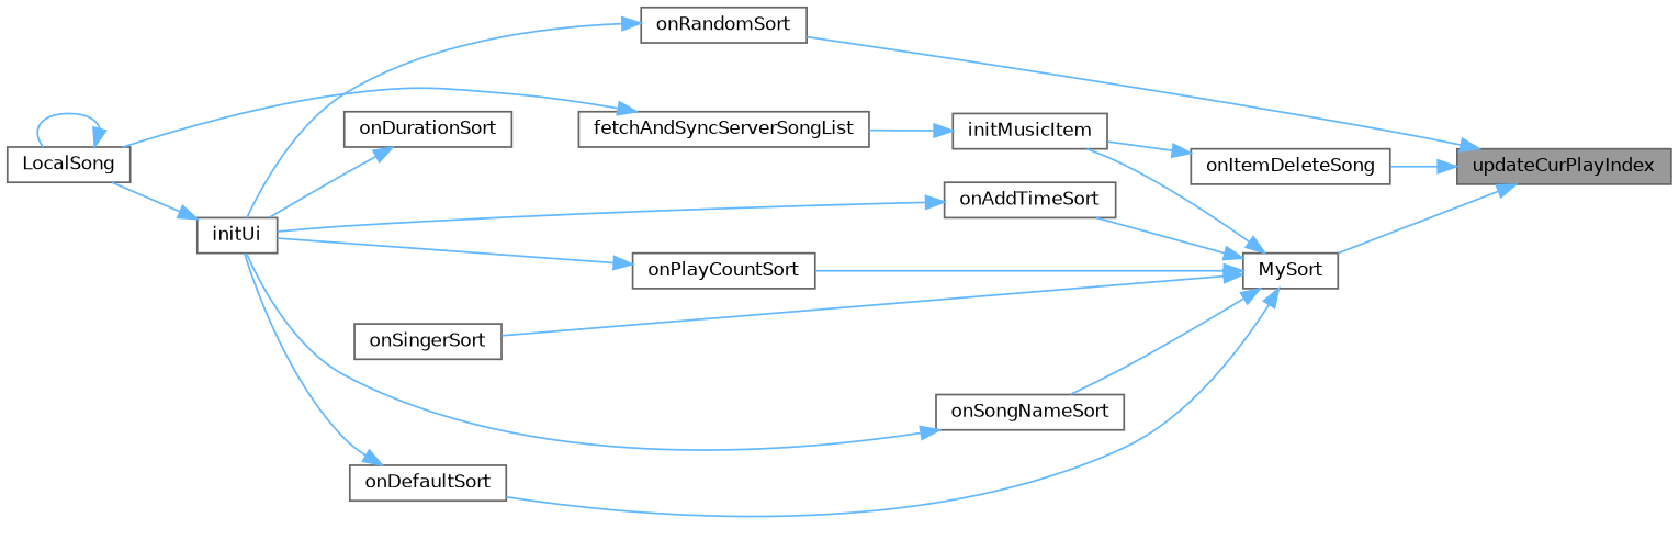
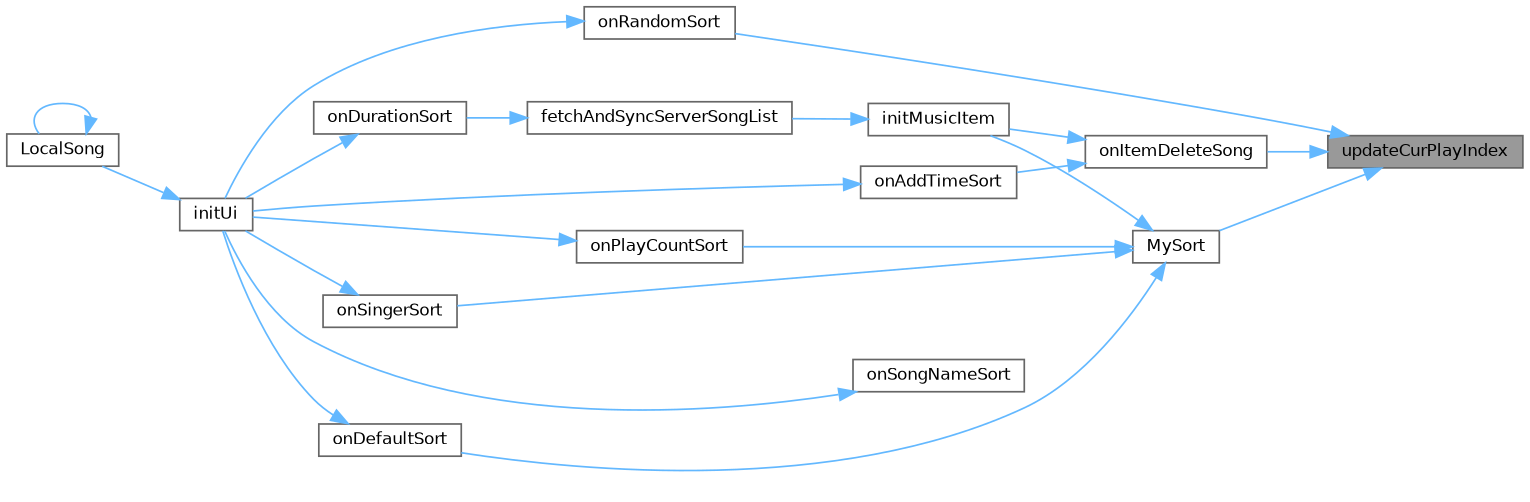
  digraph {
    rankdir=RL
    node [color=grey40 fillcolor=white fontname=Helvetica fontsize=10 shape=box style=filled]
    edge [color=steelblue1 dir=back fontname=Helvetica fontsize=10 labelfontname=Helvetica labelfontsize=10 style=solid]
    n1 [color=gray40 fillcolor=grey60 fontcolor=black height=0.2 label=updateCurPlayIndex width=0.4]
    n2 [height=0.2 label=MySort width=0.4]
    n3 [height=0.2 label=onItemDeleteSong width=0.4]
    n4 [height=0.2 label=onRandomSort width=0.4]
    n5 [height=0.2 label=onAddTimeSort width=0.4]
    n6 [height=0.2 label=onDefaultSort width=0.4]
    n7 [height=0.2 label=onPlayCountSort width=0.4]
    n8 [height=0.2 label=onSingerSort width=0.4]
    n9 [height=0.2 label=onSongNameSort width=0.4]
    n10 [height=0.2 label=initMusicItem width=0.4]
    n11 [height=0.2 label=initUi width=0.4]
    n12 [height=0.2 label=onDurationSort width=0.4]
    n13 [height=0.2 label=LocalSong width=0.4]
    n14 [height=0.2 label=fetchAndSyncServerSongList width=0.4]
    n1 -> n2
    n1 -> n3
    n1 -> n4
-   n2 -> n5
+   n3 -> n5
    n2 -> n6
    n2 -> n7
    n2 -> n8
-   n2 -> n9
    n2 -> n10
    n3 -> n10
    n4 -> n11
    n5 -> n11
    n6 -> n11
    n7 -> n11
+   n8 -> n11
    n9 -> n11
    n10 -> n14
    n11 -> n13
    n12 -> n11
    n13 -> n13
-   n14 -> n13
+   n14 -> n12
  }
